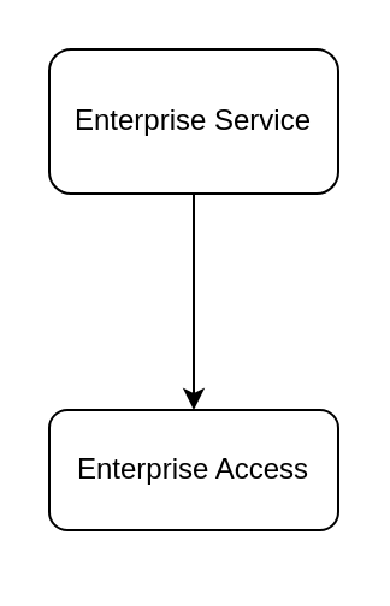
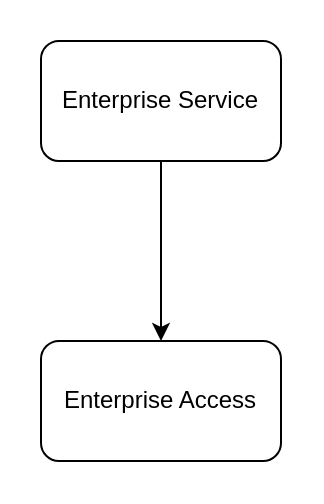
  <mxCell id="0" />
  <mxCell id="1" parent="0" />
  <mxCell id="2" style="edgeStyle=orthogonalEdgeStyle;rounded=0;orthogonalLoop=1;jettySize=auto;html=1;exitX=0.5;exitY=1;exitDx=0;exitDy=0;entryX=0.5;entryY=0;entryDx=0;entryDy=0;" parent="1" source="3" target="4" edge="1"><mxGeometry relative="1" as="geometry" /></mxCell>
  <mxCell id="3" value="Enterprise Service" style="whiteSpace=wrap;html=1;rounded=1;" parent="1" vertex="1"><mxGeometry x="20" y="20" width="120" height="60" as="geometry" /></mxCell>
- <mxCell id="4" value="Enterprise Access" style="whiteSpace=wrap;html=1;rounded=1;" parent="1" vertex="1"><mxGeometry x="20" y="170" width="120" height="50" as="geometry" /></mxCell>
+ <mxCell id="4" value="Enterprise Access" style="whiteSpace=wrap;html=1;rounded=1;" parent="1" vertex="1"><mxGeometry x="20" y="170" width="120" height="60" as="geometry" /></mxCell>
